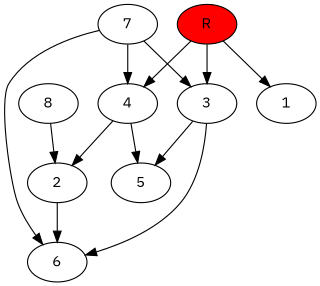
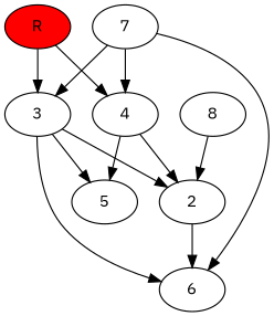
  digraph {
    fontname="IBM Plex Sans"
    node [fontname="IBM Plex Sans"]
    edge [fontname="IBM Plex Sans"]
    2
    6
    8
    3
    5
    4
    7
    R [fillcolor="#ff0000" style=filled]
-   1
    2 -> 6
    8 -> 2
+   3 -> 2
    3 -> 6
    3 -> 5
    4 -> 2
    4 -> 5
    7 -> 6
    7 -> 3
    7 -> 4
    R -> 3
    R -> 4
-   R -> 1
  }
